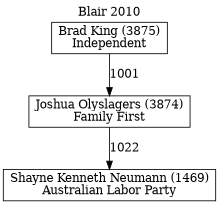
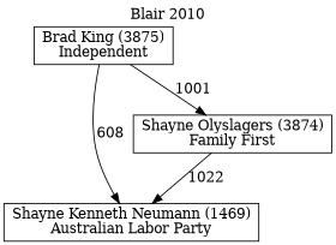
  digraph {
    label="Blair 2010"
    labelloc=t
    mclimit=10
    node [shape=box]
    n1 [label="Shayne Kenneth Neumann (1469)\nAustralian Labor Party"]
-   n2 [label="Joshua Olyslagers (3874)\nFamily First"]
+   n2 [label="Shayne Olyslagers (3874)\nFamily First"]
    n3 [label="Brad King (3875)\nIndependent"]
    n2 -> n1 [label=1022]
+   n3 -> n1 [label=608]
    n3 -> n2 [label=1001]
  }
